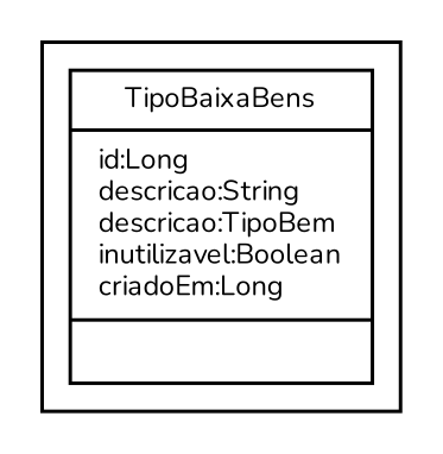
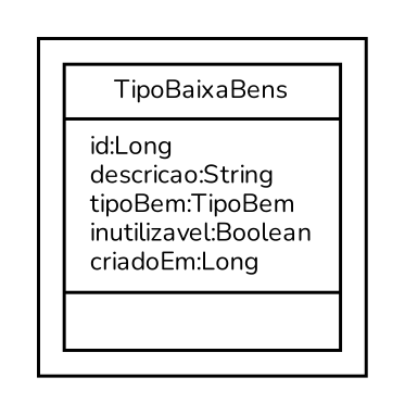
  digraph {
    fontname=Nunito
    fontsize=8
-   n1 [fontname=Nunito fontsize=8 label="{TipoBaixaBens|id:Long\ldescricao:String\ldescricao:TipoBem\linutilizavel:Boolean\lcriadoEm:Long\l|\l}" shape=record]
+   n1 [fontname=Nunito fontsize=8 label="{TipoBaixaBens|id:Long\ldescricao:String\ltipoBem:TipoBem\linutilizavel:Boolean\lcriadoEm:Long\l|\l}" shape=record]
    subgraph cluster_1 {
      n1
    }
  }
